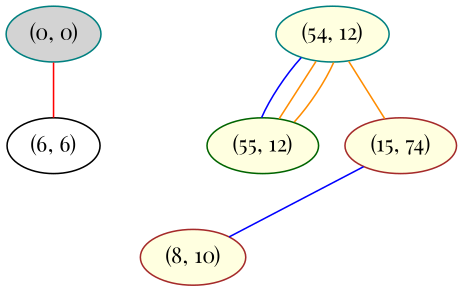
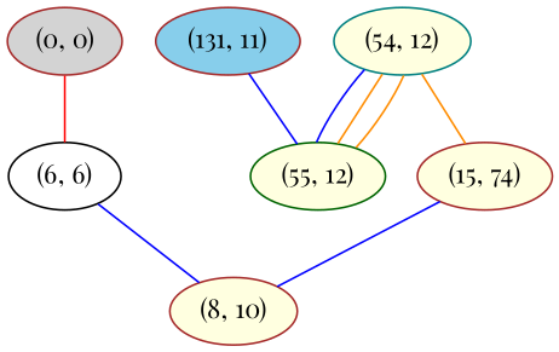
  graph {
    fontname="Playfair Display"
    node [color=brown fillcolor=lightyellow fontname="Playfair Display" style=filled]
    edge [color=blue fontname="Playfair Display" weight=1]
-   "(0, 0)" [color=teal fillcolor=lightgrey]
+   "(0, 0)" [fillcolor=lightgrey]
    "(6, 6)" [color=black fillcolor=white]
    "(8, 10)"
    "(54, 12)" [color=teal]
    "(55, 12)" [color=darkgreen]
    "(15, 74)"
+   "(131, 11)" [fillcolor=skyblue]
    "(0, 0)" -- "(6, 6)" [color=red weight=4]
+   "(6, 6)" -- "(8, 10)"
    "(54, 12)" -- "(55, 12)"
    "(54, 12)" -- "(55, 12)" [color=darkorange]
    "(54, 12)" -- "(55, 12)" [color=darkorange]
    "(54, 12)" -- "(15, 74)" [color=darkorange]
    "(15, 74)" -- "(8, 10)"
+   "(131, 11)" -- "(55, 12)"
  }
